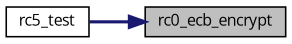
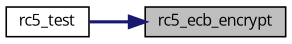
  digraph {
    rankdir=RL
    fontname="Open Sans"
    node [color=black fontname="Open Sans" fontsize=10 shape=record style=filled]
-   n1 [fillcolor=grey75 fontcolor=black height=0.2 label=rc0_ecb_encrypt width=0.4]
+   n1 [fillcolor=grey75 fontcolor=black height=0.2 label=rc5_ecb_encrypt width=0.4]
    n2 [fillcolor=white height=0.2 label=rc5_test width=0.4]
    n1 -> n2 [color=midnightblue dir=back fontname="Open Sans" fontsize=10 labelfontname=Helvetica labelfontsize=10 style=bold]
  }
